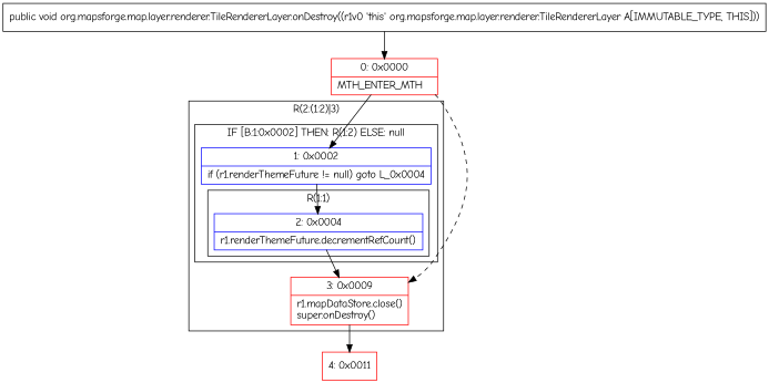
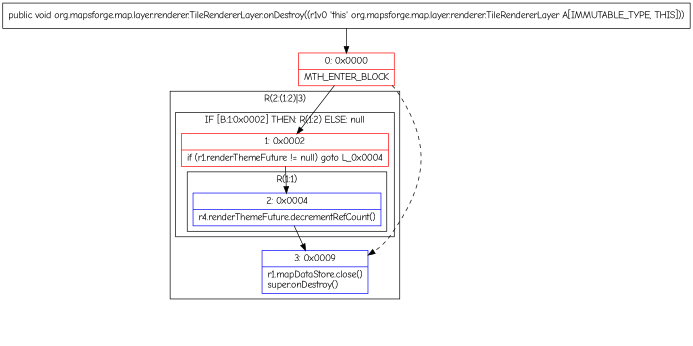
  digraph {
    fontname="Comic Neue"
    node [color=blue fontname="Comic Neue" shape=record]
    edge [fontname="Comic Neue"]
-   n1 [label="{2\:\ 0x0004|r1.renderThemeFuture.decrementRefCount()\l}"]
-   n2 [label="{1\:\ 0x0002|if (r1.renderThemeFuture != null) goto L_0x0004\l}"]
-   n3 [color=red label="{3\:\ 0x0009|r1.mapDataStore.close()\lsuper.onDestroy()\l}"]
-   n4 [color=red label="{4\:\ 0x0011}"]
-   n5 [color=red label="{0\:\ 0x0000|MTH_ENTER_MTH\l}"]
+   n1 [label="{2\:\ 0x0004|r4.renderThemeFuture.decrementRefCount()\l}"]
+   n2 [color=red label="{1\:\ 0x0002|if (r1.renderThemeFuture != null) goto L_0x0004\l}"]
+   n3 [label="{3\:\ 0x0009|r1.mapDataStore.close()\lsuper.onDestroy()\l}"]
+   n5 [color=red label="{0\:\ 0x0000|MTH_ENTER_BLOCK\l}"]
    n6 [label="{public void org.mapsforge.map.layer.renderer.TileRendererLayer.onDestroy((r1v0 'this' org.mapsforge.map.layer.renderer.TileRendererLayer A[IMMUTABLE_TYPE, THIS])) }" color=""]
    subgraph cluster_1 {
      label="R(2:(1:2)|3)"
      n3
      subgraph cluster_2 {
        label="IF [B:1:0x0002] THEN: R(1:2) ELSE: null"
        n2
        subgraph cluster_3 {
          label="R(1:1)"
          n1
        }
      }
    }
    n1 -> n3
    n2 -> n1
-   n3 -> n4
    n5 -> n2
    n5 -> n3 [style=dashed]
    n6 -> n5
  }
